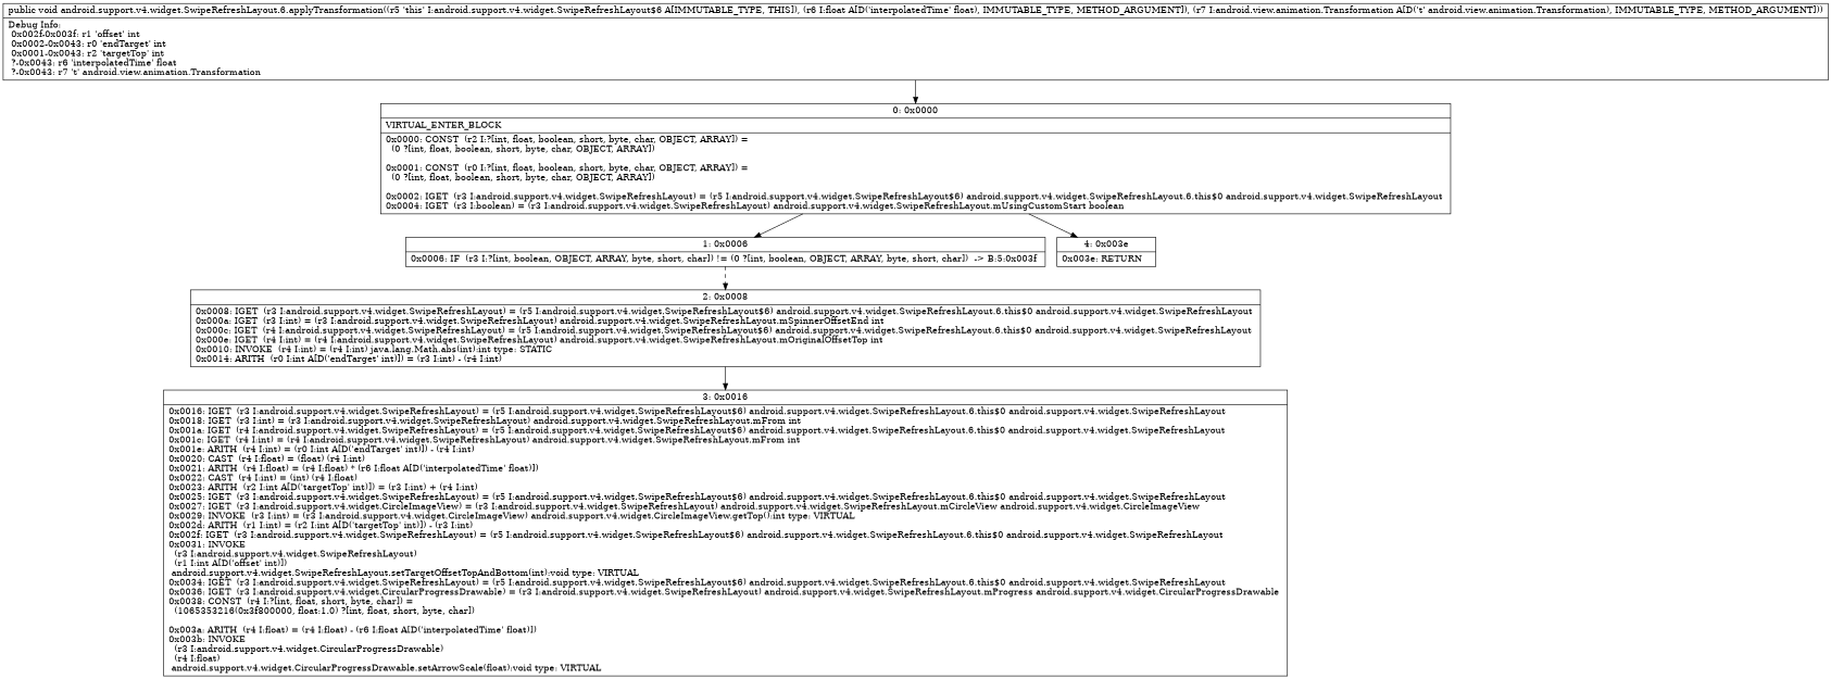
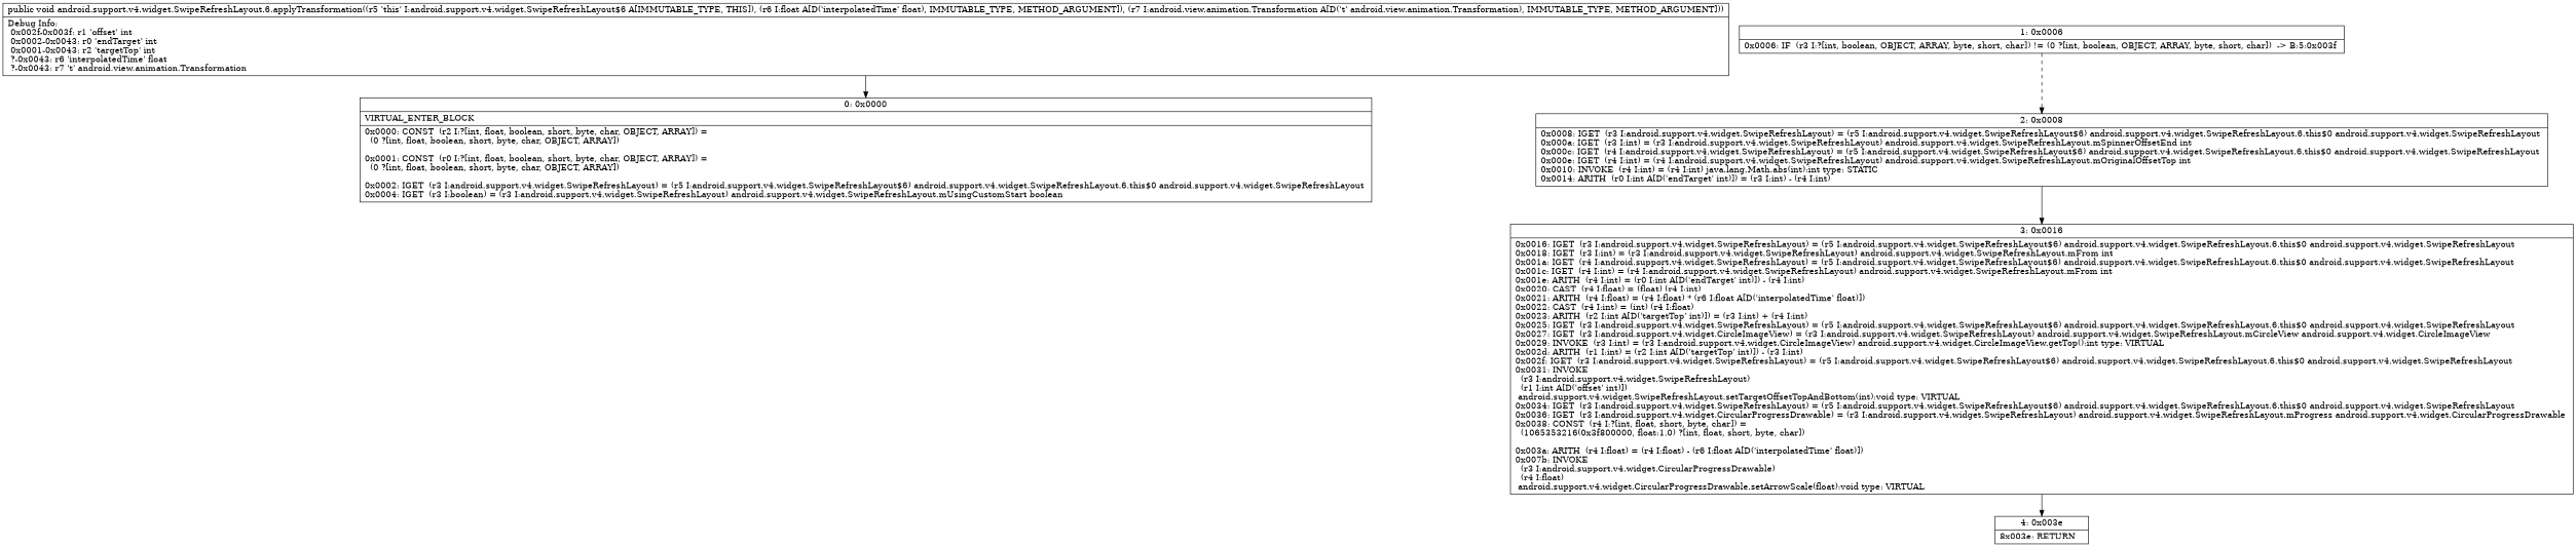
  digraph {
    node [shape=record]
    n1 [label="{0\:\ 0x0000|VIRTUAL_ENTER_BLOCK\l|0x0000: CONST  (r2 I:?[int, float, boolean, short, byte, char, OBJECT, ARRAY]) = \l  (0 ?[int, float, boolean, short, byte, char, OBJECT, ARRAY])\l \l0x0001: CONST  (r0 I:?[int, float, boolean, short, byte, char, OBJECT, ARRAY]) = \l  (0 ?[int, float, boolean, short, byte, char, OBJECT, ARRAY])\l \l0x0002: IGET  (r3 I:android.support.v4.widget.SwipeRefreshLayout) = (r5 I:android.support.v4.widget.SwipeRefreshLayout$6) android.support.v4.widget.SwipeRefreshLayout.6.this$0 android.support.v4.widget.SwipeRefreshLayout \l0x0004: IGET  (r3 I:boolean) = (r3 I:android.support.v4.widget.SwipeRefreshLayout) android.support.v4.widget.SwipeRefreshLayout.mUsingCustomStart boolean \l}"]
    n2 [label="{1\:\ 0x0006|0x0006: IF  (r3 I:?[int, boolean, OBJECT, ARRAY, byte, short, char]) != (0 ?[int, boolean, OBJECT, ARRAY, byte, short, char])  \-\> B:5:0x003f \l}"]
    n3 [label="{2\:\ 0x0008|0x0008: IGET  (r3 I:android.support.v4.widget.SwipeRefreshLayout) = (r5 I:android.support.v4.widget.SwipeRefreshLayout$6) android.support.v4.widget.SwipeRefreshLayout.6.this$0 android.support.v4.widget.SwipeRefreshLayout \l0x000a: IGET  (r3 I:int) = (r3 I:android.support.v4.widget.SwipeRefreshLayout) android.support.v4.widget.SwipeRefreshLayout.mSpinnerOffsetEnd int \l0x000c: IGET  (r4 I:android.support.v4.widget.SwipeRefreshLayout) = (r5 I:android.support.v4.widget.SwipeRefreshLayout$6) android.support.v4.widget.SwipeRefreshLayout.6.this$0 android.support.v4.widget.SwipeRefreshLayout \l0x000e: IGET  (r4 I:int) = (r4 I:android.support.v4.widget.SwipeRefreshLayout) android.support.v4.widget.SwipeRefreshLayout.mOriginalOffsetTop int \l0x0010: INVOKE  (r4 I:int) = (r4 I:int) java.lang.Math.abs(int):int type: STATIC \l0x0014: ARITH  (r0 I:int A[D('endTarget' int)]) = (r3 I:int) \- (r4 I:int) \l}"]
-   n4 [label="{3\:\ 0x0016|0x0016: IGET  (r3 I:android.support.v4.widget.SwipeRefreshLayout) = (r5 I:android.support.v4.widget.SwipeRefreshLayout$6) android.support.v4.widget.SwipeRefreshLayout.6.this$0 android.support.v4.widget.SwipeRefreshLayout \l0x0018: IGET  (r3 I:int) = (r3 I:android.support.v4.widget.SwipeRefreshLayout) android.support.v4.widget.SwipeRefreshLayout.mFrom int \l0x001a: IGET  (r4 I:android.support.v4.widget.SwipeRefreshLayout) = (r5 I:android.support.v4.widget.SwipeRefreshLayout$6) android.support.v4.widget.SwipeRefreshLayout.6.this$0 android.support.v4.widget.SwipeRefreshLayout \l0x001c: IGET  (r4 I:int) = (r4 I:android.support.v4.widget.SwipeRefreshLayout) android.support.v4.widget.SwipeRefreshLayout.mFrom int \l0x001e: ARITH  (r4 I:int) = (r0 I:int A[D('endTarget' int)]) \- (r4 I:int) \l0x0020: CAST  (r4 I:float) = (float) (r4 I:int) \l0x0021: ARITH  (r4 I:float) = (r4 I:float) * (r6 I:float A[D('interpolatedTime' float)]) \l0x0022: CAST  (r4 I:int) = (int) (r4 I:float) \l0x0023: ARITH  (r2 I:int A[D('targetTop' int)]) = (r3 I:int) + (r4 I:int) \l0x0025: IGET  (r3 I:android.support.v4.widget.SwipeRefreshLayout) = (r5 I:android.support.v4.widget.SwipeRefreshLayout$6) android.support.v4.widget.SwipeRefreshLayout.6.this$0 android.support.v4.widget.SwipeRefreshLayout \l0x0027: IGET  (r3 I:android.support.v4.widget.CircleImageView) = (r3 I:android.support.v4.widget.SwipeRefreshLayout) android.support.v4.widget.SwipeRefreshLayout.mCircleView android.support.v4.widget.CircleImageView \l0x0029: INVOKE  (r3 I:int) = (r3 I:android.support.v4.widget.CircleImageView) android.support.v4.widget.CircleImageView.getTop():int type: VIRTUAL \l0x002d: ARITH  (r1 I:int) = (r2 I:int A[D('targetTop' int)]) \- (r3 I:int) \l0x002f: IGET  (r3 I:android.support.v4.widget.SwipeRefreshLayout) = (r5 I:android.support.v4.widget.SwipeRefreshLayout$6) android.support.v4.widget.SwipeRefreshLayout.6.this$0 android.support.v4.widget.SwipeRefreshLayout \l0x0031: INVOKE  \l  (r3 I:android.support.v4.widget.SwipeRefreshLayout)\l  (r1 I:int A[D('offset' int)])\l android.support.v4.widget.SwipeRefreshLayout.setTargetOffsetTopAndBottom(int):void type: VIRTUAL \l0x0034: IGET  (r3 I:android.support.v4.widget.SwipeRefreshLayout) = (r5 I:android.support.v4.widget.SwipeRefreshLayout$6) android.support.v4.widget.SwipeRefreshLayout.6.this$0 android.support.v4.widget.SwipeRefreshLayout \l0x0036: IGET  (r3 I:android.support.v4.widget.CircularProgressDrawable) = (r3 I:android.support.v4.widget.SwipeRefreshLayout) android.support.v4.widget.SwipeRefreshLayout.mProgress android.support.v4.widget.CircularProgressDrawable \l0x0038: CONST  (r4 I:?[int, float, short, byte, char]) = \l  (1065353216(0x3f800000, float:1.0) ?[int, float, short, byte, char])\l \l0x003a: ARITH  (r4 I:float) = (r4 I:float) \- (r6 I:float A[D('interpolatedTime' float)]) \l0x003b: INVOKE  \l  (r3 I:android.support.v4.widget.CircularProgressDrawable)\l  (r4 I:float)\l android.support.v4.widget.CircularProgressDrawable.setArrowScale(float):void type: VIRTUAL \l}"]
-   n5 [label="{4\:\ 0x003e|0x003e: RETURN   \l}"]
+   n4 [label="{3\:\ 0x0016|0x0016: IGET  (r3 I:android.support.v4.widget.SwipeRefreshLayout) = (r5 I:android.support.v4.widget.SwipeRefreshLayout$6) android.support.v4.widget.SwipeRefreshLayout.6.this$0 android.support.v4.widget.SwipeRefreshLayout \l0x0018: IGET  (r3 I:int) = (r3 I:android.support.v4.widget.SwipeRefreshLayout) android.support.v4.widget.SwipeRefreshLayout.mFrom int \l0x001a: IGET  (r4 I:android.support.v4.widget.SwipeRefreshLayout) = (r5 I:android.support.v4.widget.SwipeRefreshLayout$6) android.support.v4.widget.SwipeRefreshLayout.6.this$0 android.support.v4.widget.SwipeRefreshLayout \l0x001c: IGET  (r4 I:int) = (r4 I:android.support.v4.widget.SwipeRefreshLayout) android.support.v4.widget.SwipeRefreshLayout.mFrom int \l0x001e: ARITH  (r4 I:int) = (r0 I:int A[D('endTarget' int)]) \- (r4 I:int) \l0x0020: CAST  (r4 I:float) = (float) (r4 I:int) \l0x0021: ARITH  (r4 I:float) = (r4 I:float) * (r6 I:float A[D('interpolatedTime' float)]) \l0x0022: CAST  (r4 I:int) = (int) (r4 I:float) \l0x0023: ARITH  (r2 I:int A[D('targetTop' int)]) = (r3 I:int) + (r4 I:int) \l0x0025: IGET  (r3 I:android.support.v4.widget.SwipeRefreshLayout) = (r5 I:android.support.v4.widget.SwipeRefreshLayout$6) android.support.v4.widget.SwipeRefreshLayout.6.this$0 android.support.v4.widget.SwipeRefreshLayout \l0x0027: IGET  (r3 I:android.support.v4.widget.CircleImageView) = (r3 I:android.support.v4.widget.SwipeRefreshLayout) android.support.v4.widget.SwipeRefreshLayout.mCircleView android.support.v4.widget.CircleImageView \l0x0029: INVOKE  (r3 I:int) = (r3 I:android.support.v4.widget.CircleImageView) android.support.v4.widget.CircleImageView.getTop():int type: VIRTUAL \l0x002d: ARITH  (r1 I:int) = (r2 I:int A[D('targetTop' int)]) \- (r3 I:int) \l0x002f: IGET  (r3 I:android.support.v4.widget.SwipeRefreshLayout) = (r5 I:android.support.v4.widget.SwipeRefreshLayout$6) android.support.v4.widget.SwipeRefreshLayout.6.this$0 android.support.v4.widget.SwipeRefreshLayout \l0x0031: INVOKE  \l  (r3 I:android.support.v4.widget.SwipeRefreshLayout)\l  (r1 I:int A[D('offset' int)])\l android.support.v4.widget.SwipeRefreshLayout.setTargetOffsetTopAndBottom(int):void type: VIRTUAL \l0x0034: IGET  (r3 I:android.support.v4.widget.SwipeRefreshLayout) = (r5 I:android.support.v4.widget.SwipeRefreshLayout$6) android.support.v4.widget.SwipeRefreshLayout.6.this$0 android.support.v4.widget.SwipeRefreshLayout \l0x0036: IGET  (r3 I:android.support.v4.widget.CircularProgressDrawable) = (r3 I:android.support.v4.widget.SwipeRefreshLayout) android.support.v4.widget.SwipeRefreshLayout.mProgress android.support.v4.widget.CircularProgressDrawable \l0x0038: CONST  (r4 I:?[int, float, short, byte, char]) = \l  (1065353216(0x3f800000, float:1.0) ?[int, float, short, byte, char])\l \l0x003a: ARITH  (r4 I:float) = (r4 I:float) \- (r6 I:float A[D('interpolatedTime' float)]) \l0x007b: INVOKE  \l  (r3 I:android.support.v4.widget.CircularProgressDrawable)\l  (r4 I:float)\l android.support.v4.widget.CircularProgressDrawable.setArrowScale(float):void type: VIRTUAL \l}"]
+   n5 [label="{4\:\ 0x003e|8x003e: RETURN   \l}"]
    n6 [label="{public void android.support.v4.widget.SwipeRefreshLayout.6.applyTransformation((r5 'this' I:android.support.v4.widget.SwipeRefreshLayout$6 A[IMMUTABLE_TYPE, THIS]), (r6 I:float A[D('interpolatedTime' float), IMMUTABLE_TYPE, METHOD_ARGUMENT]), (r7 I:android.view.animation.Transformation A[D('t' android.view.animation.Transformation), IMMUTABLE_TYPE, METHOD_ARGUMENT]))  | Debug Info:\l  0x002f\-0x003f: r1 'offset' int\l  0x0002\-0x0043: r0 'endTarget' int\l  0x0001\-0x0043: r2 'targetTop' int\l  ?\-0x0043: r6 'interpolatedTime' float\l  ?\-0x0043: r7 't' android.view.animation.Transformation\l}"]
-   n1 -> n2
    n2 -> n3 [style=dashed]
    n3 -> n4
-   n1 -> n5
+   n4 -> n5
    n6 -> n1
  }
